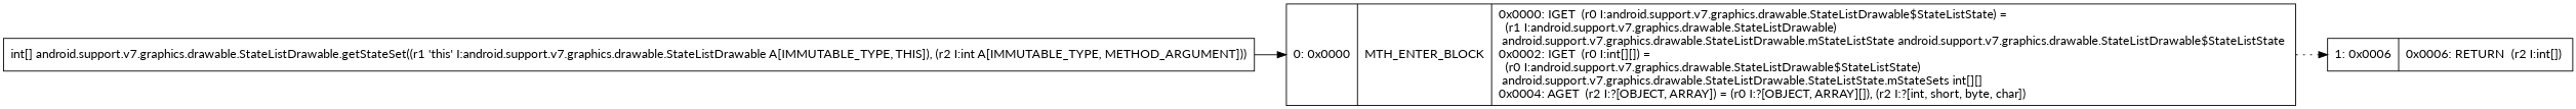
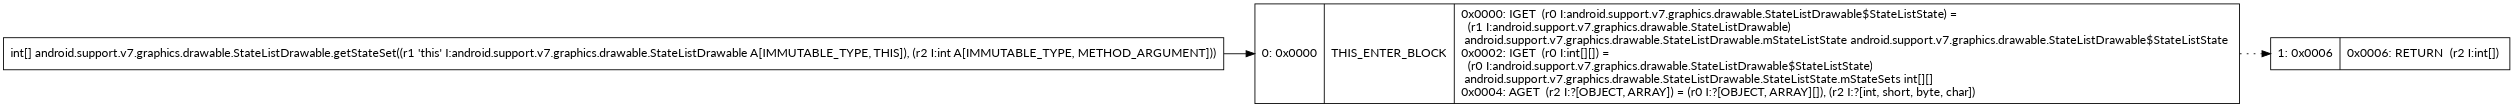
  digraph {
    rankdir=LR
    fontname=Lato
    node [shape=record fontname=Lato]
    edge [fontname=Lato]
-   n1 [label="{0\:\ 0x0000|MTH_ENTER_BLOCK\l|0x0000: IGET  (r0 I:android.support.v7.graphics.drawable.StateListDrawable$StateListState) = \l  (r1 I:android.support.v7.graphics.drawable.StateListDrawable)\l android.support.v7.graphics.drawable.StateListDrawable.mStateListState android.support.v7.graphics.drawable.StateListDrawable$StateListState \l0x0002: IGET  (r0 I:int[][]) = \l  (r0 I:android.support.v7.graphics.drawable.StateListDrawable$StateListState)\l android.support.v7.graphics.drawable.StateListDrawable.StateListState.mStateSets int[][] \l0x0004: AGET  (r2 I:?[OBJECT, ARRAY]) = (r0 I:?[OBJECT, ARRAY][]), (r2 I:?[int, short, byte, char]) \l}"]
+   n1 [label="{0\:\ 0x0000|THIS_ENTER_BLOCK\l|0x0000: IGET  (r0 I:android.support.v7.graphics.drawable.StateListDrawable$StateListState) = \l  (r1 I:android.support.v7.graphics.drawable.StateListDrawable)\l android.support.v7.graphics.drawable.StateListDrawable.mStateListState android.support.v7.graphics.drawable.StateListDrawable$StateListState \l0x0002: IGET  (r0 I:int[][]) = \l  (r0 I:android.support.v7.graphics.drawable.StateListDrawable$StateListState)\l android.support.v7.graphics.drawable.StateListDrawable.StateListState.mStateSets int[][] \l0x0004: AGET  (r2 I:?[OBJECT, ARRAY]) = (r0 I:?[OBJECT, ARRAY][]), (r2 I:?[int, short, byte, char]) \l}"]
    n2 [label="{1\:\ 0x0006|0x0006: RETURN  (r2 I:int[]) \l}"]
    n3 [label="{int[] android.support.v7.graphics.drawable.StateListDrawable.getStateSet((r1 'this' I:android.support.v7.graphics.drawable.StateListDrawable A[IMMUTABLE_TYPE, THIS]), (r2 I:int A[IMMUTABLE_TYPE, METHOD_ARGUMENT])) }"]
    n1 -> n2 [style=dotted]
    n3 -> n1 [style=solid]
  }
